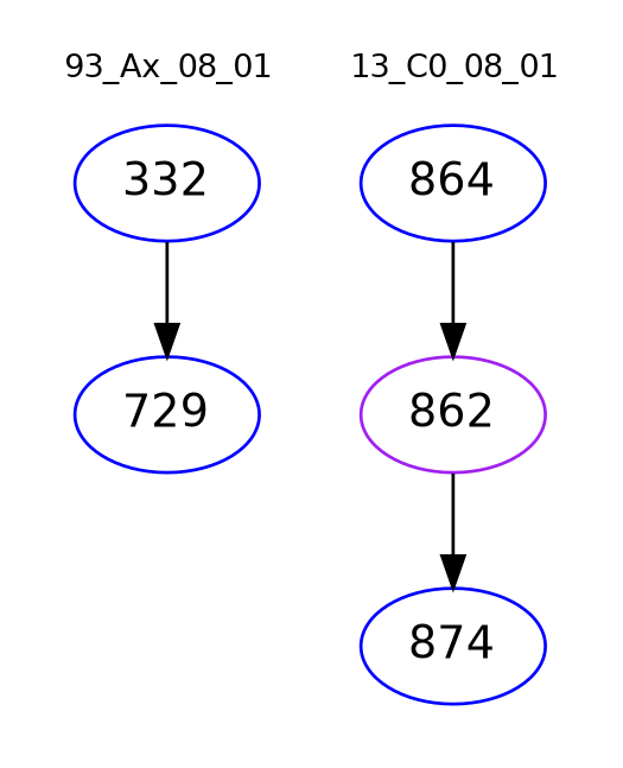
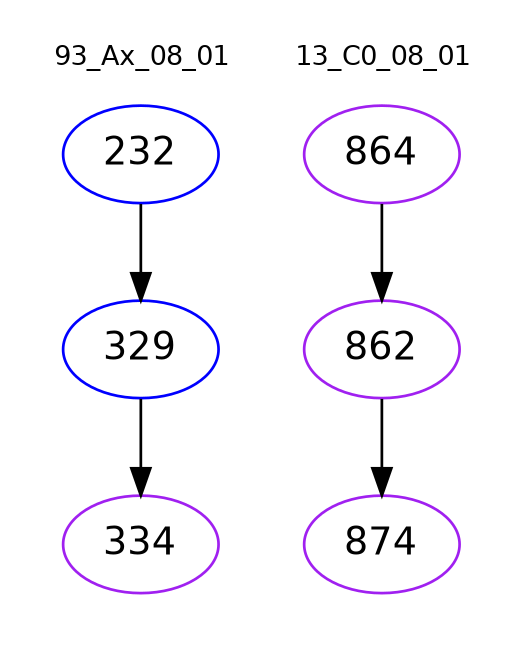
  digraph {
    fontname="DejaVu Sans"
    node [color=blue fontname="DejaVu Sans"]
    edge [color=black fontname="DejaVu Sans"]
-   n1 [label=332]
-   n2 [label=729]
-   n4 [label=864]
+   n1 [label=232]
+   n2 [label=329]
+   n3 [color=purple label=334]
+   n4 [color=purple label=864]
    n5 [color=purple label=862]
-   n6 [label=874]
+   n6 [color=purple label=874]
    subgraph cluster_1 {
      color=white
      fontsize=10
      label="93_Ax_08_01"
      n1
      n2
+     n3
    }
    subgraph cluster_2 {
      color=white
      fontsize=10
      label="13_C0_08_01"
      n4
      n5
      n6
    }
    n1 -> n2
+   n2 -> n3
    n4 -> n5
    n5 -> n6
  }
